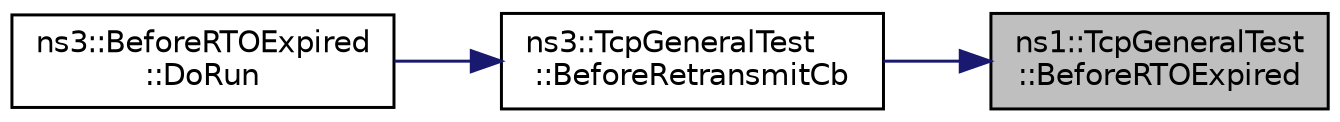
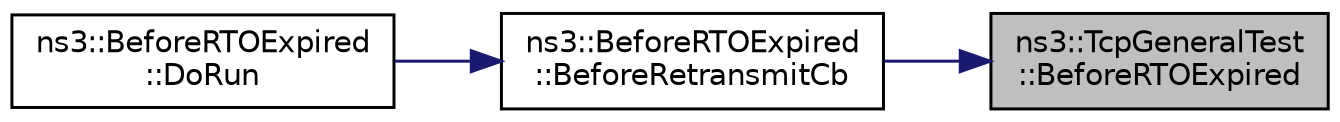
  digraph {
    fontname="DejaVu Sans"
    rankdir=RL
    node [color=black fillcolor=white fontname="DejaVu Sans" fontsize=10 shape=record style=filled]
    edge [color=midnightblue dir=back fontname="DejaVu Sans" fontsize=10 labelfontname=Helvetica labelfontsize=10 style=solid]
-   n1 [fillcolor=grey75 fontcolor=black height=0.2 label="ns1::TcpGeneralTest\l::BeforeRTOExpired" width=0.4]
-   n2 [height=0.2 label="ns3::TcpGeneralTest\l::BeforeRetransmitCb" width=0.4]
+   n1 [fillcolor=grey75 fontcolor=black height=0.2 label="ns3::TcpGeneralTest\l::BeforeRTOExpired" width=0.4]
+   n2 [height=0.2 label="ns3::BeforeRTOExpired\l::BeforeRetransmitCb" width=0.4]
    n3 [height=0.2 label="ns3::BeforeRTOExpired\l::DoRun" width=0.4]
    n1 -> n2
    n2 -> n3
  }
